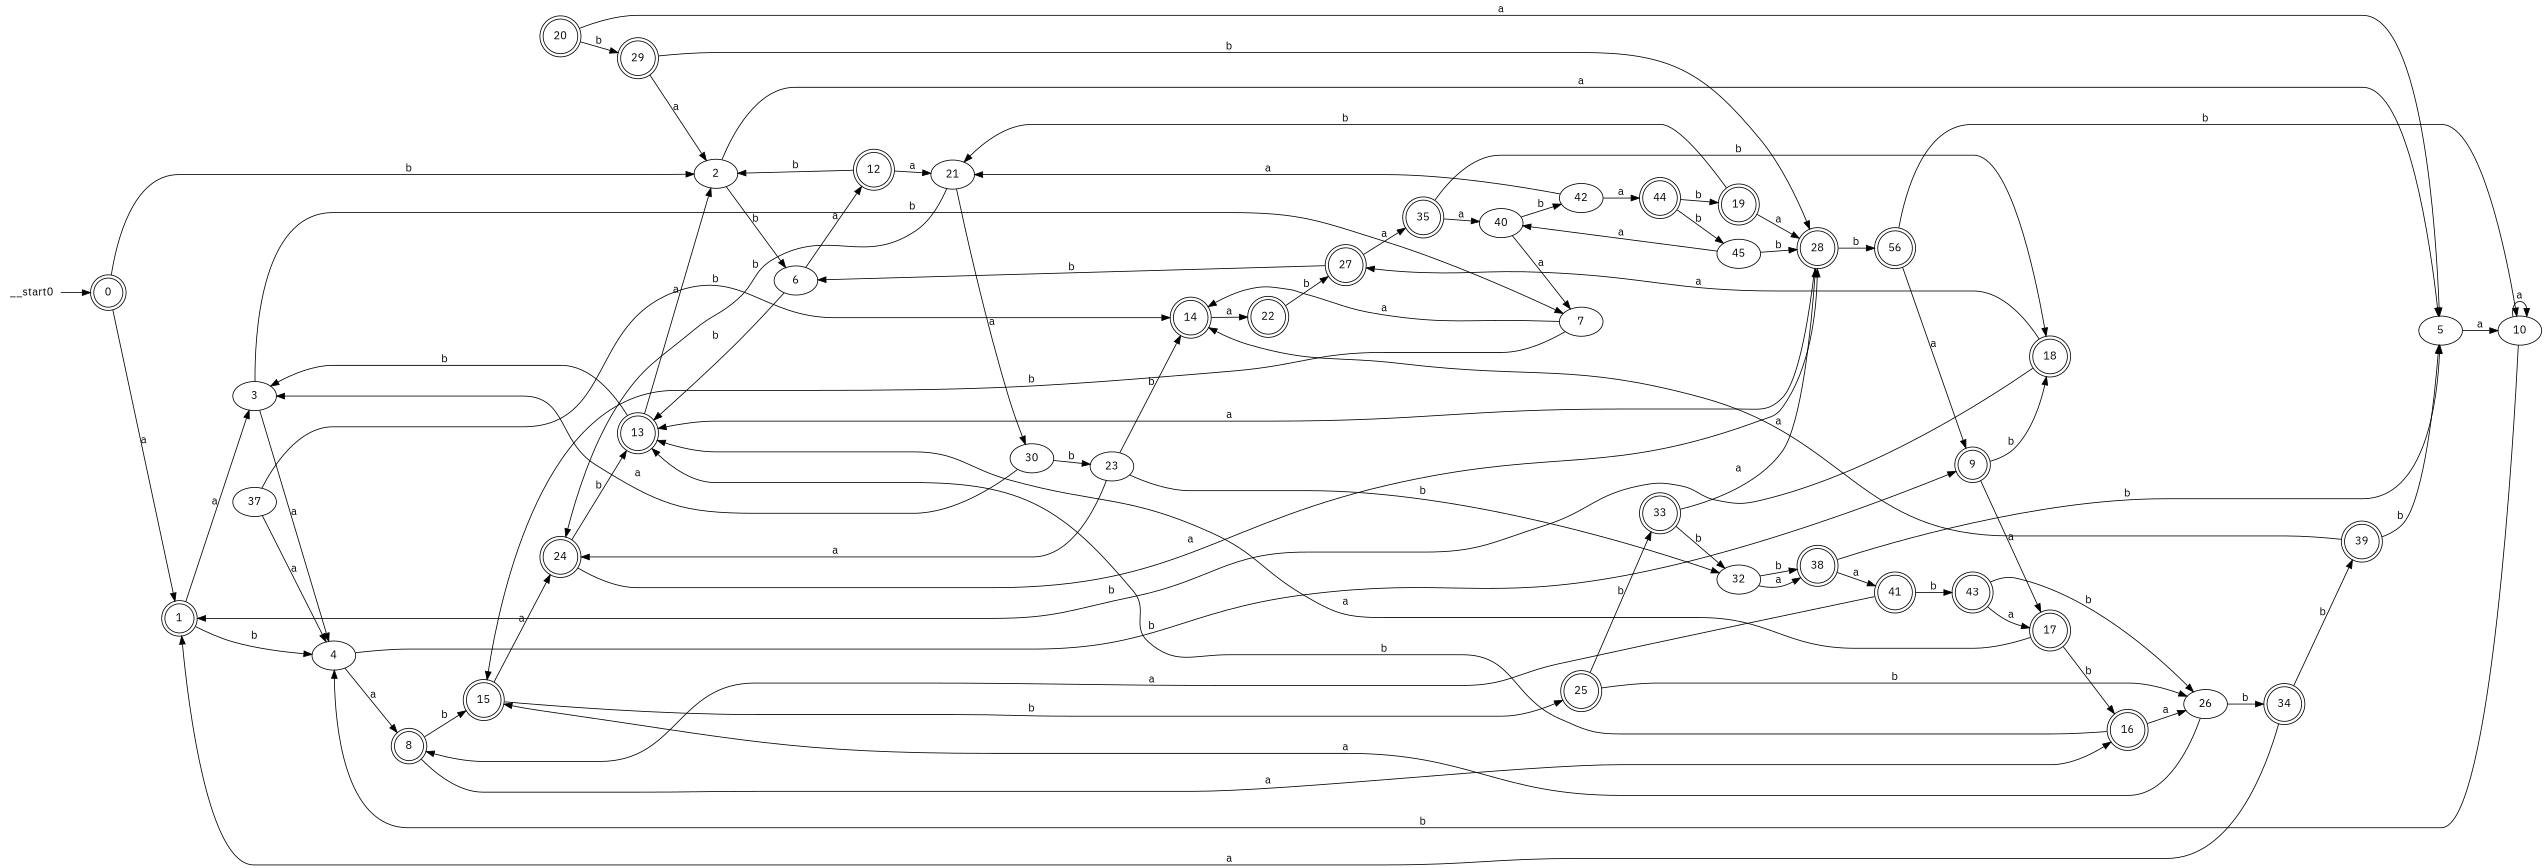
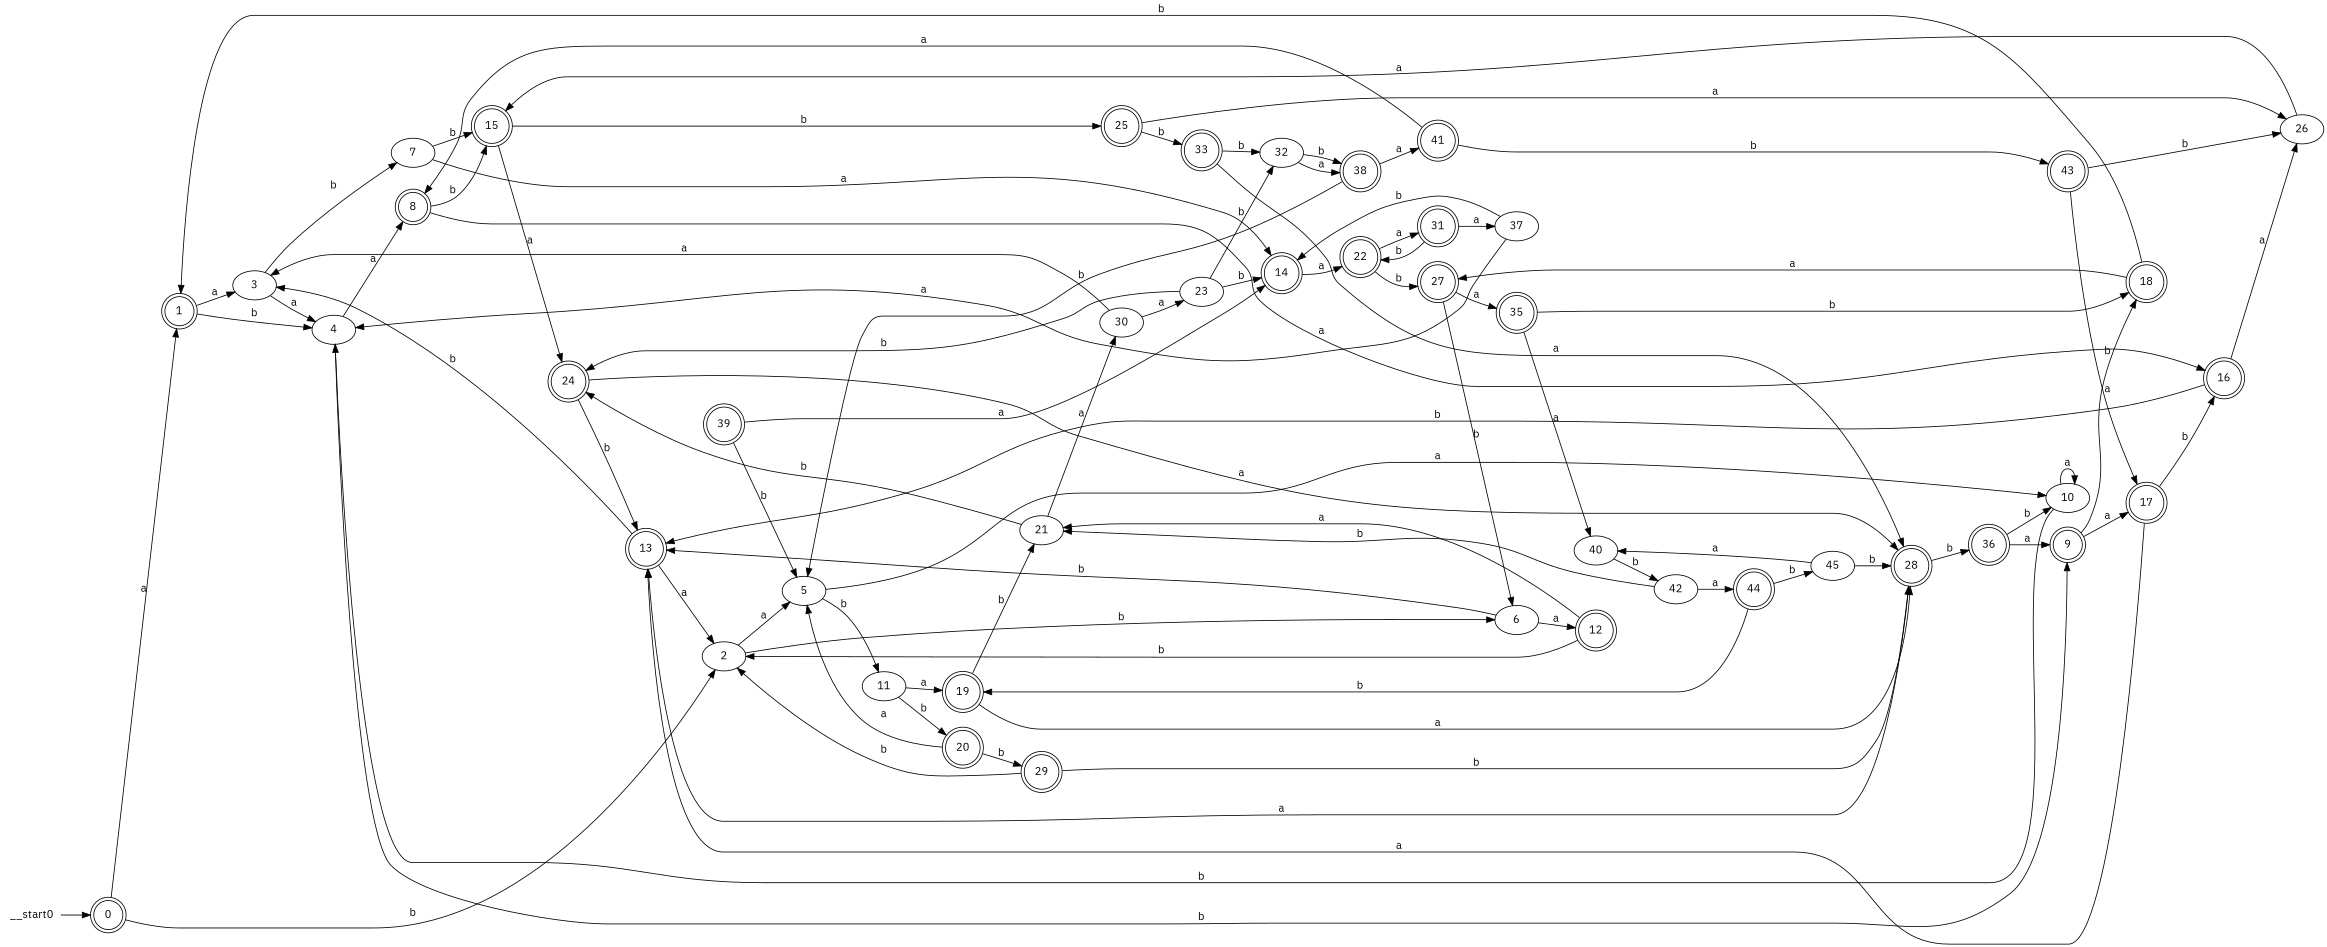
  digraph {
    fontname="IBM Plex Sans"
    rankdir=LR
    node [fontname="IBM Plex Sans" shape=doublecircle]
    edge [fontname="IBM Plex Sans"]
    __start0 [shape=none]
    0
    1
    2 [shape=""]
    3 [shape=""]
    4 [shape=""]
    5 [shape=""]
    6 [shape=""]
    7 [shape=""]
    8
    9
    10 [shape=""]
+   11 [shape=""]
    12
    13
    14
    15
    16
    17
    18
    19
    20
    21 [shape=""]
    22
    24
    25
    26 [shape=""]
    27
    28
    29
    30 [shape=""]
+   31
    23 [shape=""]
    32 [shape=""]
    33
-   34
    35
-   36 [label=56]
+   36
    37 [shape=""]
    38
    39
    40 [shape=""]
    41
    42 [shape=""]
    43
    44
    45 [shape=""]
    __start0 -> 0
    0 -> 1 [label=a]
    0 -> 2 [label=b]
    1 -> 3 [label=a]
    1 -> 4 [label=b]
    2 -> 5 [label=a]
    2 -> 6 [label=b]
    3 -> 4 [label=a]
    3 -> 7 [label=b]
    4 -> 8 [label=a]
    4 -> 9 [label=b]
    5 -> 10 [label=a]
+   5 -> 11 [label=b]
    6 -> 12 [label=a]
    6 -> 13 [label=b]
    7 -> 14 [label=a]
    7 -> 15 [label=b]
    8 -> 15 [label=b]
    8 -> 16 [label=a]
    9 -> 17 [label=a]
    9 -> 18 [label=b]
    10 -> 4 [label=b]
    10 -> 10 [label=a]
+   11 -> 19 [label=a]
+   11 -> 20 [label=b]
    12 -> 2 [label=b]
    12 -> 21 [label=a]
    13 -> 2 [label=a]
    13 -> 3 [label=b]
    14 -> 22 [label=a]
    15 -> 24 [label=a]
    15 -> 25 [label=b]
    16 -> 13 [label=b]
    16 -> 26 [label=a]
    17 -> 13 [label=a]
    17 -> 16 [label=b]
    18 -> 1 [label=b]
    18 -> 27 [label=a]
    19 -> 21 [label=b]
    19 -> 28 [label=a]
    20 -> 5 [label=a]
    20 -> 29 [label=b]
    21 -> 24 [label=b]
    21 -> 30 [label=a]
    22 -> 27 [label=b]
+   22 -> 31 [label=a]
    24 -> 13 [label=b]
    24 -> 28 [label=a]
-   25 -> 26 [label=b]
+   25 -> 26 [label=a]
    25 -> 33 [label=b]
    26 -> 15 [label=a]
-   26 -> 34 [label=b]
    27 -> 6 [label=b]
    27 -> 35 [label=a]
    28 -> 13 [label=a]
    28 -> 36 [label=b]
-   29 -> 2 [label=a]
+   29 -> 2 [label=b]
    29 -> 28 [label=b]
    30 -> 3 [label=a]
-   30 -> 23 [label=b]
+   30 -> 23 [label=a]
+   31 -> 22 [label=b]
+   31 -> 37 [label=a]
    23 -> 14 [label=b]
-   23 -> 24 [label=a]
+   23 -> 24 [label=b]
    23 -> 32 [label=b]
    32 -> 38 [label=a]
    32 -> 38 [label=b]
    33 -> 28 [label=a]
    33 -> 32 [label=b]
-   34 -> 1 [label=a]
-   34 -> 39 [label=b]
    35 -> 18 [label=b]
    35 -> 40 [label=a]
    36 -> 9 [label=a]
    36 -> 10 [label=b]
    37 -> 4 [label=a]
    37 -> 14 [label=b]
    38 -> 5 [label=b]
    38 -> 41 [label=a]
    39 -> 5 [label=b]
    39 -> 14 [label=a]
-   40 -> 7 [label=a]
    40 -> 42 [label=b]
    41 -> 8 [label=a]
    41 -> 43 [label=b]
-   42 -> 21 [label=a]
+   42 -> 21 [label=b]
    42 -> 44 [label=a]
    43 -> 17 [label=a]
    43 -> 26 [label=b]
    44 -> 19 [label=b]
    44 -> 45 [label=b]
    45 -> 28 [label=b]
    45 -> 40 [label=a]
  }
